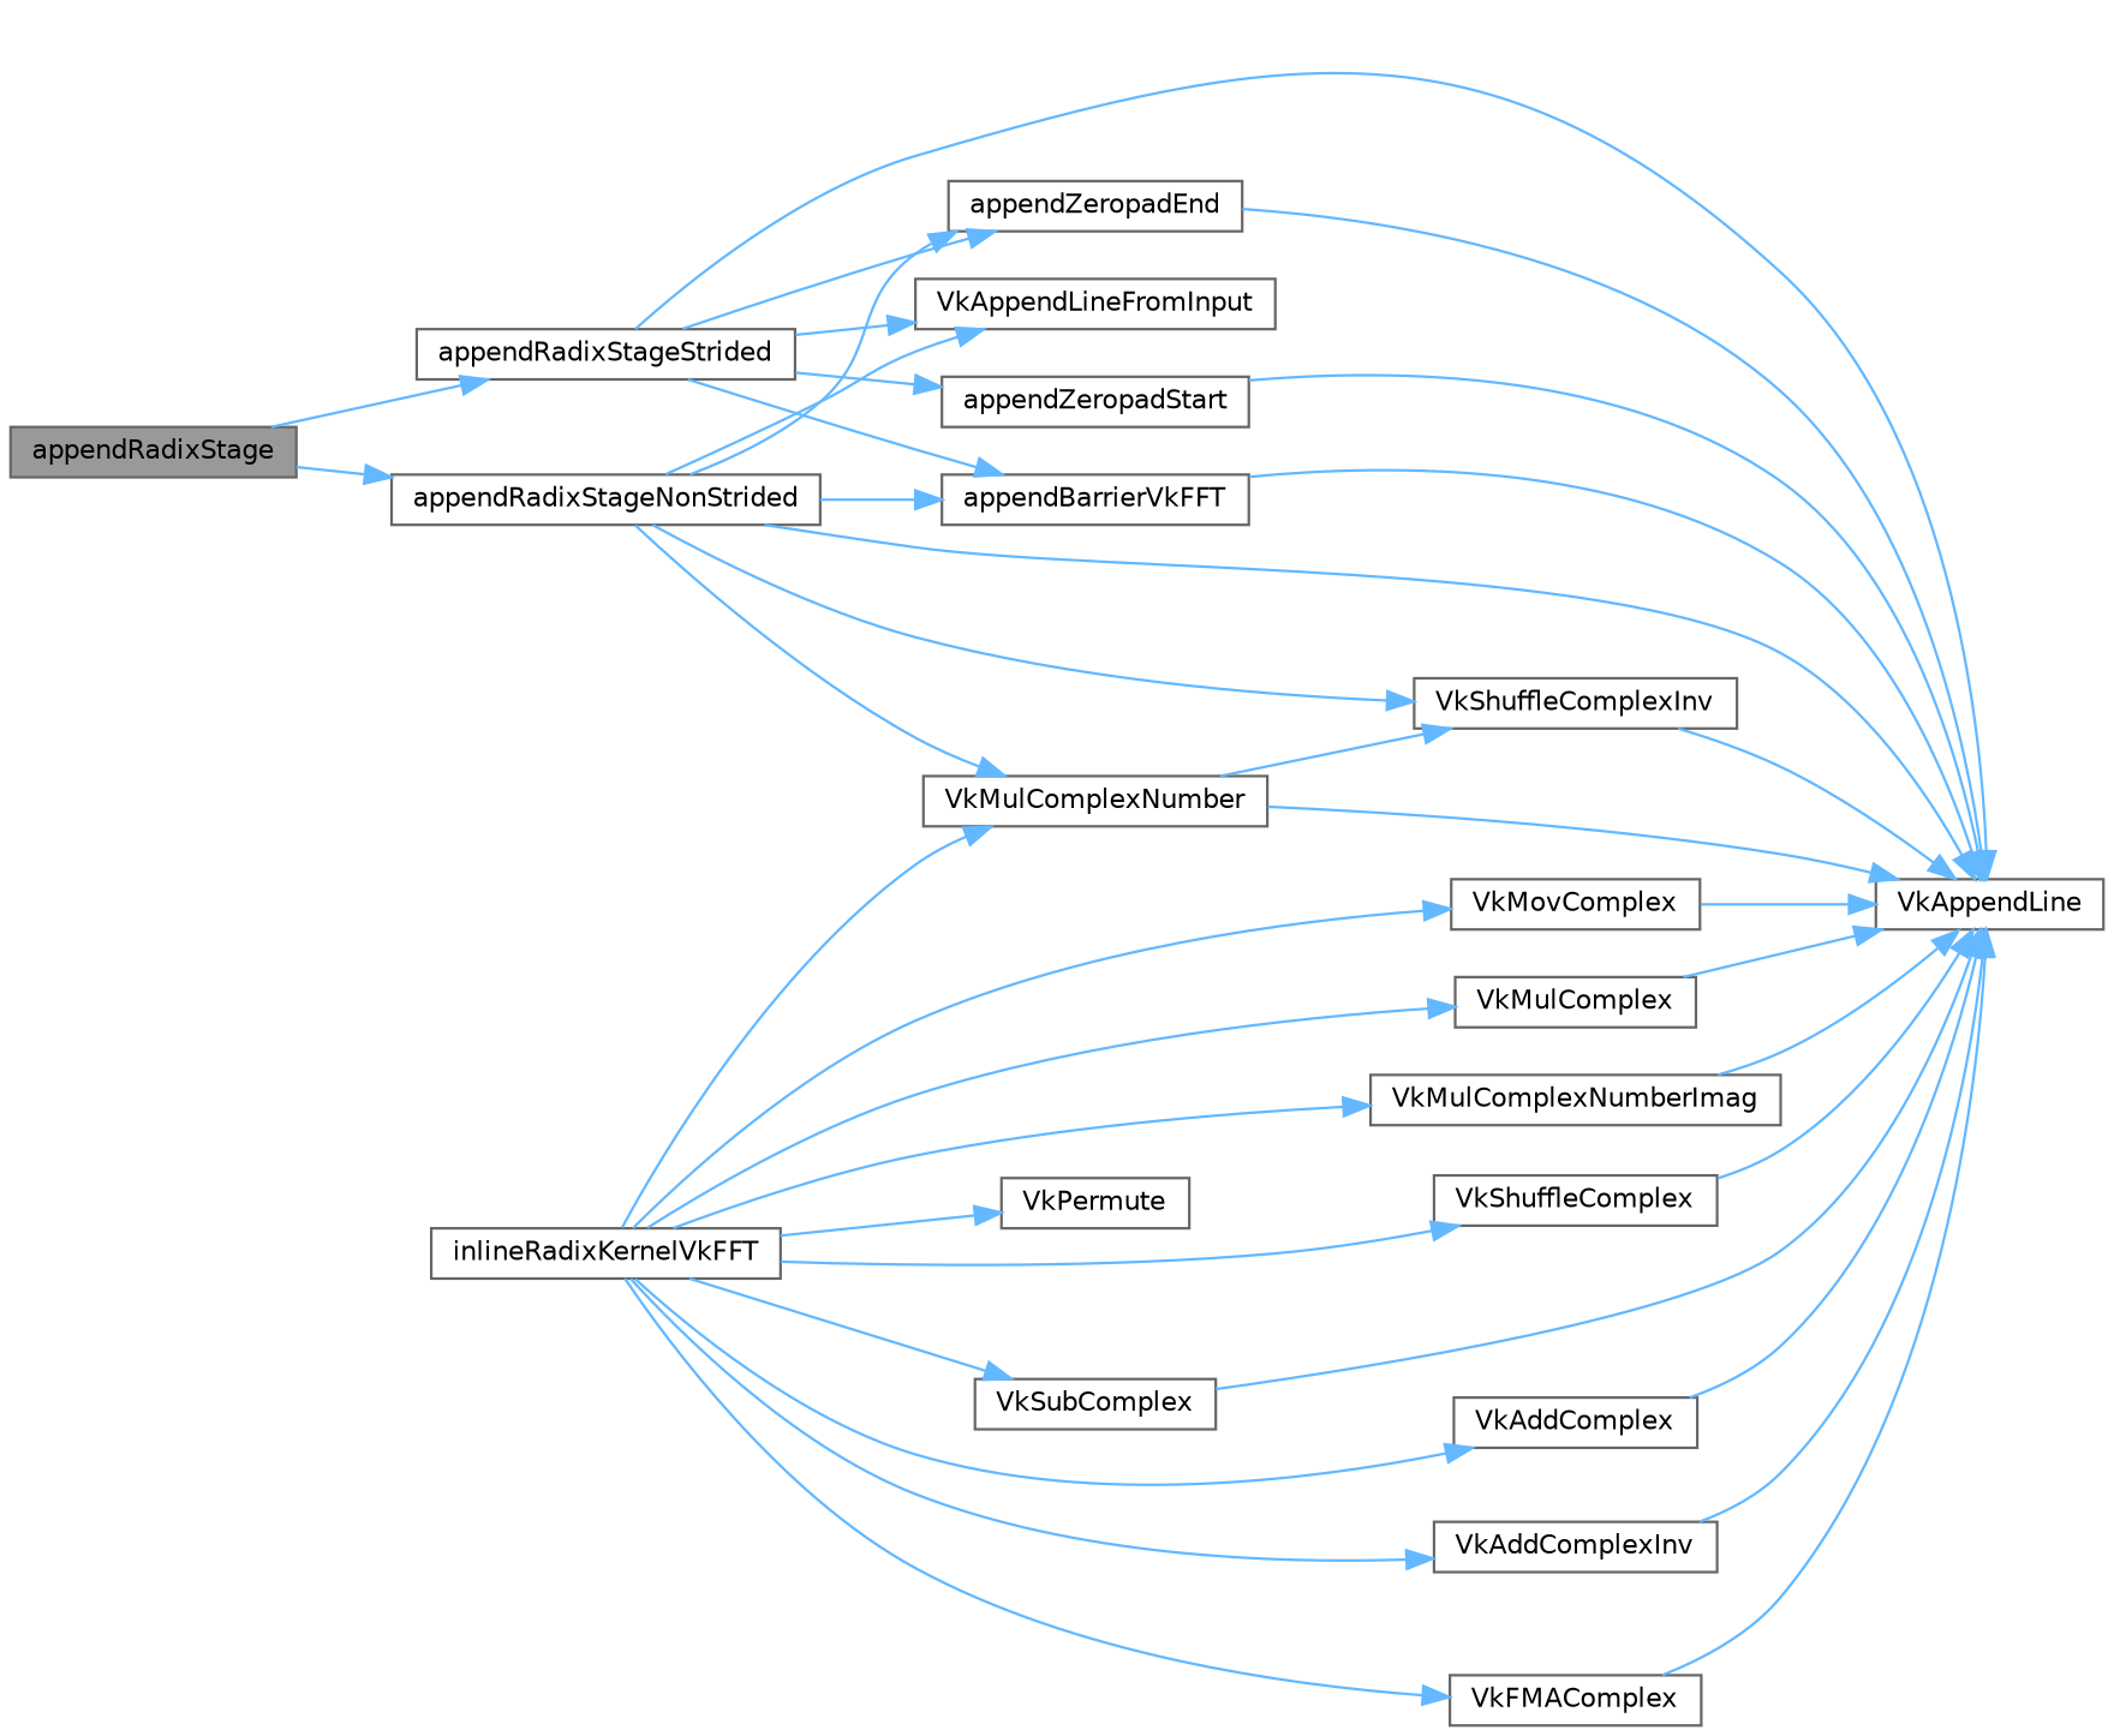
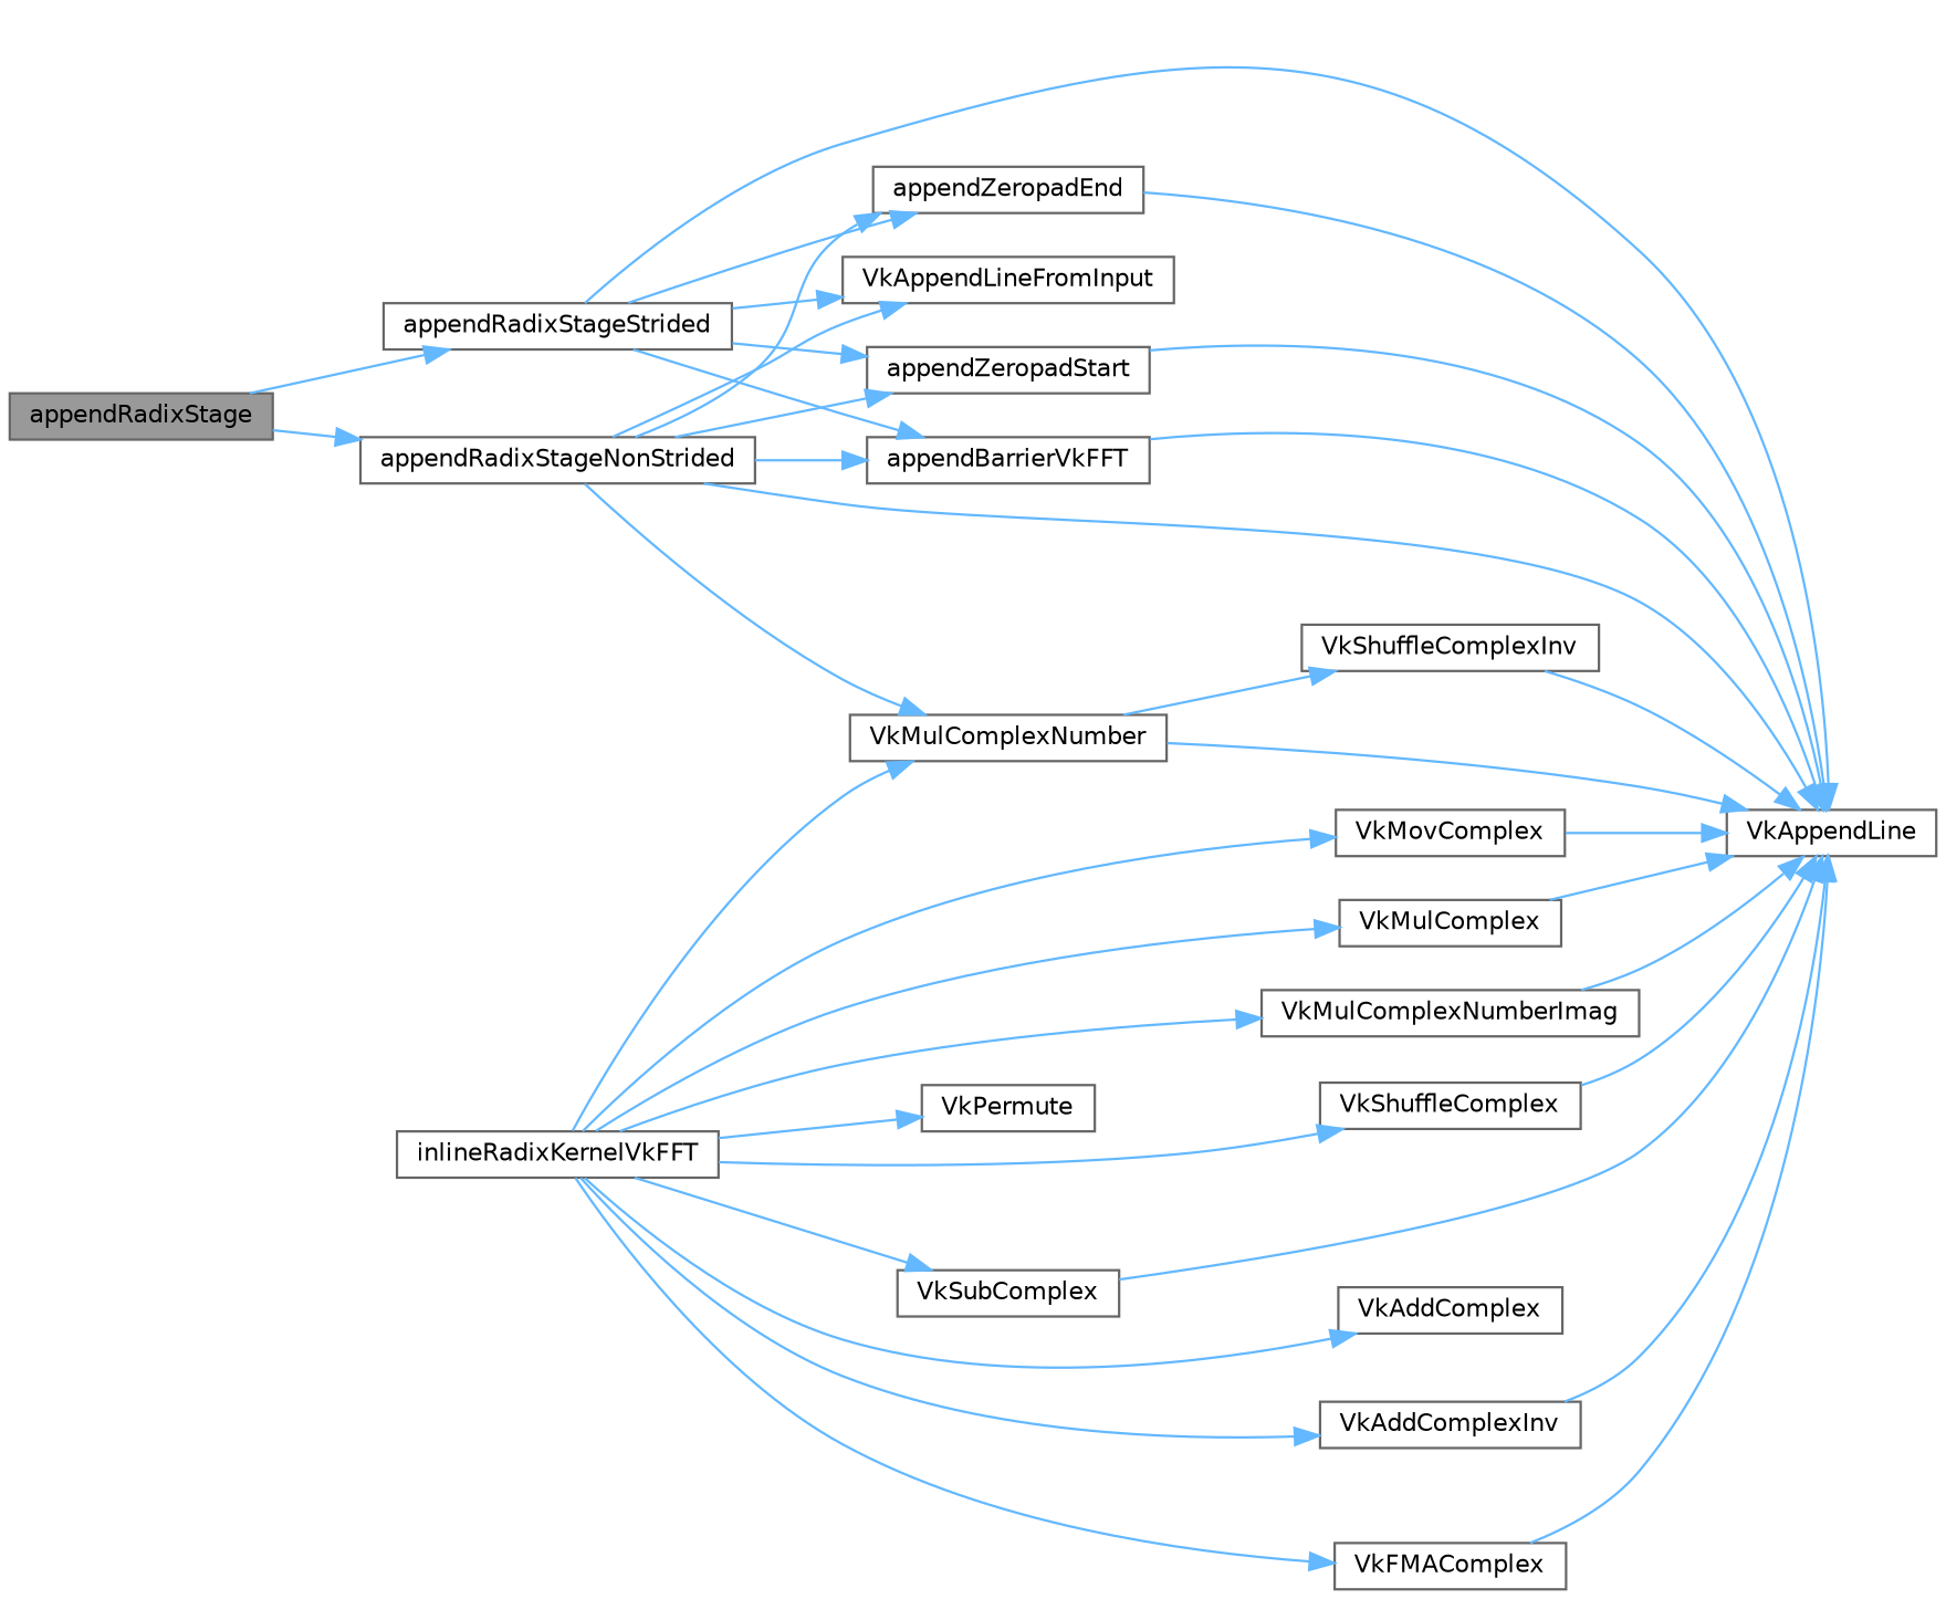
  digraph {
    rankdir=LR
    node [color=grey40 fillcolor=white fontname=Helvetica fontsize=10 shape=box style=filled]
    edge [color=steelblue1 fontname=Helvetica fontsize=10 labelfontname=Helvetica labelfontsize=10 style=solid]
    n1 [color=gray40 fillcolor=grey60 fontcolor=black height=0.2 label=appendRadixStage width=0.4]
    n2 [height=0.2 label=appendRadixStageNonStrided width=0.4]
    n3 [height=0.2 label=appendRadixStageStrided width=0.4]
    n4 [height=0.2 label=appendBarrierVkFFT width=0.4]
    n5 [height=0.2 label=VkAppendLine width=0.4]
    n6 [height=0.2 label=appendZeropadEnd width=0.4]
    n7 [height=0.2 label=appendZeropadStart width=0.4]
    n8 [height=0.2 label=VkAppendLineFromInput width=0.4]
    n9 [height=0.2 label=VkMulComplexNumber width=0.4]
    n10 [height=0.2 label=inlineRadixKernelVkFFT width=0.4]
    n11 [height=0.2 label=VkAddComplex width=0.4]
    n12 [height=0.2 label=VkAddComplexInv width=0.4]
    n13 [height=0.2 label=VkFMAComplex width=0.4]
    n14 [height=0.2 label=VkMovComplex width=0.4]
    n15 [height=0.2 label=VkMulComplex width=0.4]
    n16 [height=0.2 label=VkMulComplexNumberImag width=0.4]
    n17 [height=0.2 label=VkPermute width=0.4]
    n18 [height=0.2 label=VkShuffleComplex width=0.4]
    n19 [height=0.2 label=VkSubComplex width=0.4]
    n20 [height=0.2 label=VkShuffleComplexInv width=0.4]
    n1 -> n2
    n1 -> n3
    n2 -> n4
    n2 -> n5
    n2 -> n6
-   n2 -> n20
+   n2 -> n7
    n2 -> n8
    n2 -> n9
    n3 -> n4
    n3 -> n5
    n3 -> n6
    n3 -> n7
    n3 -> n8
    n4 -> n5
    n6 -> n5
    n7 -> n5
    n9 -> n5
    n9 -> n20
    n10 -> n9
    n10 -> n11
    n10 -> n12
    n10 -> n13
    n10 -> n14
    n10 -> n15
    n10 -> n16
    n10 -> n17
    n10 -> n18
    n10 -> n19
-   n11 -> n5
    n12 -> n5
    n13 -> n5
    n14 -> n5
    n15 -> n5
    n16 -> n5
    n18 -> n5
    n19 -> n5
    n20 -> n5
  }
